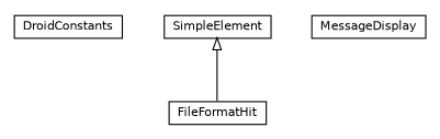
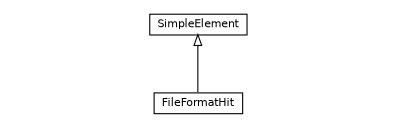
  digraph {
    nodesep=0.25
    ranksep=0.5
    node [fontcolor=black fontname=Helvetica fontsize=10.0 shape=plaintext]
-   n1 [label=<<table title="uk.gov.nationalarchives.droid.base.DroidConstants" border="0" cellborder="1" cellspacing="0" cellpadding="2" port="p" href="./DroidConstants.html"> 		<tr><td><table border="0" cellspacing="0" cellpadding="1"> <tr><td align="center" balign="center"> DroidConstants </td></tr> 		</table></td></tr> 		</table>>]
    n2 [label=<<table title="uk.gov.nationalarchives.droid.base.SimpleElement" border="0" cellborder="1" cellspacing="0" cellpadding="2" port="p" href="./SimpleElement.html"> 		<tr><td><table border="0" cellspacing="0" cellpadding="1"> <tr><td align="center" balign="center"> SimpleElement </td></tr> 		</table></td></tr> 		</table>>]
    n3 [label=<<table title="uk.gov.nationalarchives.droid.base.FileFormatHit" border="0" cellborder="1" cellspacing="0" cellpadding="2" port="p" href="./FileFormatHit.html"> 		<tr><td><table border="0" cellspacing="0" cellpadding="1"> <tr><td align="center" balign="center"> FileFormatHit </td></tr> 		</table></td></tr> 		</table>>]
-   n4 [label=<<table title="uk.gov.nationalarchives.droid.base.MessageDisplay" border="0" cellborder="1" cellspacing="0" cellpadding="2" port="p" href="./MessageDisplay.html"> 		<tr><td><table border="0" cellspacing="0" cellpadding="1"> <tr><td align="center" balign="center"> MessageDisplay </td></tr> 		</table></td></tr> 		</table>>]
    n2 -> n3 [arrowtail=empty dir=back fontname=Helvetica fontsize=10 headport=p labelfontname=Helvetica labelfontsize=10 tailport=p]
  }
